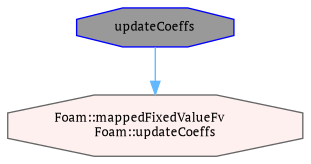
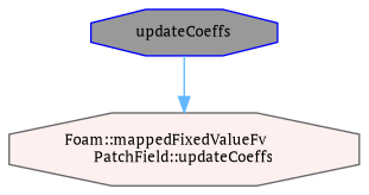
  digraph {
    rankdir=TB
    fontname="PT Serif"
    node [fontname="PT Serif" fontsize=10 shape=octagon style=filled]
    n1 [color=blue fillcolor=grey60 fontcolor=black height=0.2 label=updateCoeffs width=0.4]
-   n2 [color=gray40 fillcolor="#FFF0F0" height=0.2 label="Foam::mappedFixedValueFv\lFoam::updateCoeffs" width=0.4]
+   n2 [color=gray40 fillcolor="#FFF0F0" height=0.2 label="Foam::mappedFixedValueFv\lPatchField::updateCoeffs" width=0.4]
    n1 -> n2 [color=steelblue1 fontname="PT Serif" fontsize=10 labelfontname=Helvetica labelfontsize=10 style=solid]
  }
